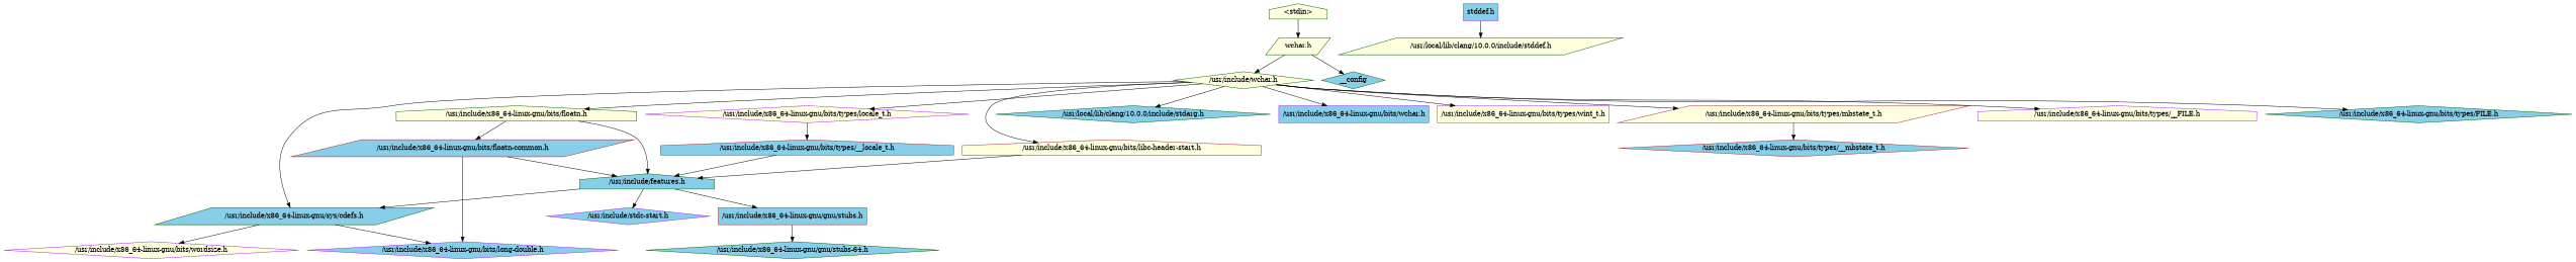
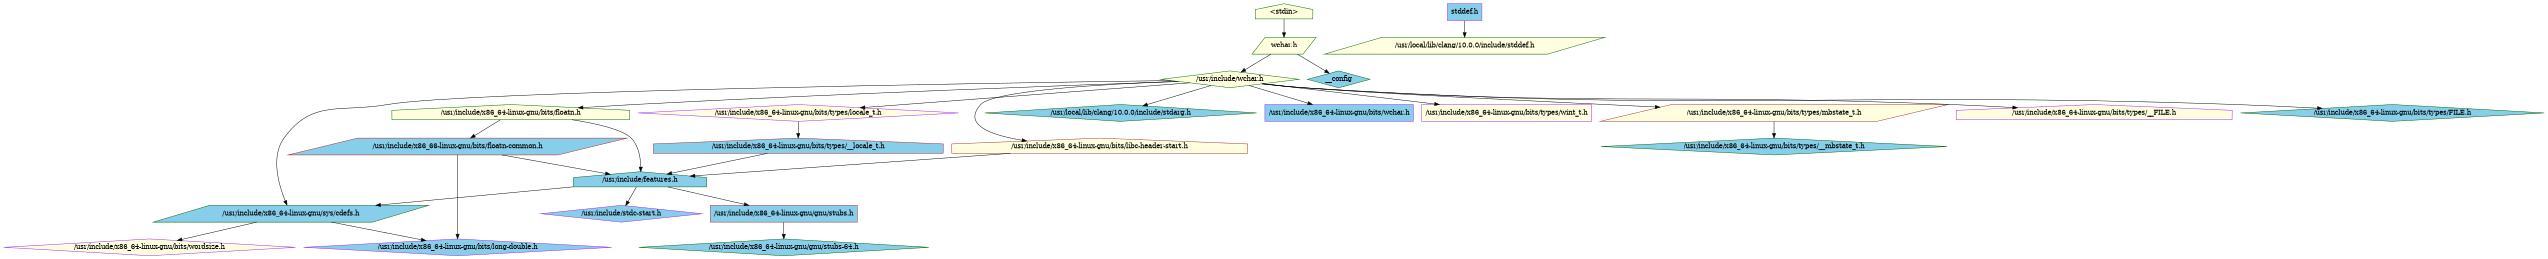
  digraph {
    node [color=darkgreen fillcolor=skyblue shape=diamond style=filled]
    n1 [fillcolor=lightyellow label="\<stdin\>" shape=house]
    n2 [fillcolor=lightyellow label="wchar.h" shape=parallelogram]
    n3 [fillcolor=lightyellow label="/usr/include/wchar.h"]
    n4 [label=__config]
    n5 [color=brown fillcolor=lightyellow label="/usr/include/x86_64-linux-gnu/bits/libc-header-start.h" shape=house]
    n6 [fillcolor=lightyellow label="/usr/include/x86_64-linux-gnu/bits/floatn.h" shape=house]
    n7 [label="/usr/local/lib/clang/10.0.0/include/stdarg.h"]
    n8 [color=purple label="/usr/include/x86_64-linux-gnu/bits/wchar.h" shape=box]
    n9 [color=purple fillcolor=lightyellow label="/usr/include/x86_64-linux-gnu/bits/types/wint_t.h" shape=box]
    n10 [color=brown fillcolor=lightyellow label="/usr/include/x86_64-linux-gnu/bits/types/mbstate_t.h" shape=parallelogram]
    n11 [color=purple fillcolor=lightyellow label="/usr/include/x86_64-linux-gnu/bits/types/__FILE.h" shape=house]
    n12 [label="/usr/include/x86_64-linux-gnu/bits/types/FILE.h"]
    n13 [color=purple fillcolor=lightyellow label="/usr/include/x86_64-linux-gnu/bits/types/locale_t.h"]
    n14 [label="/usr/include/x86_64-linux-gnu/sys/cdefs.h" shape=parallelogram]
    n15 [label="/usr/include/features.h" shape=house]
-   n16 [color=brown label="/usr/include/x86_64-linux-gnu/bits/floatn-common.h" shape=parallelogram]
+   n16 [color=brown label="/usr/include/x86_66-linux-gnu/bits/floatn-common.h" shape=parallelogram]
    n17 [color=purple label="stddef.h" shape=box]
    n18 [fillcolor=lightyellow label="/usr/local/lib/clang/10.0.0/include/stddef.h" shape=parallelogram]
-   n19 [color=brown label="/usr/include/x86_64-linux-gnu/bits/types/__mbstate_t.h"]
+   n19 [label="/usr/include/x86_64-linux-gnu/bits/types/__mbstate_t.h"]
    n20 [color=brown label="/usr/include/x86_64-linux-gnu/bits/types/__locale_t.h" shape=house]
    n21 [color=purple label="/usr/include/stdc-start.h"]
    n22 [color=brown label="/usr/include/x86_64-linux-gnu/gnu/stubs.h" shape=box]
    n23 [color=purple label="/usr/include/x86_64-linux-gnu/bits/long-double.h"]
    n24 [color=purple fillcolor=lightyellow label="/usr/include/x86_64-linux-gnu/bits/wordsize.h"]
    n25 [label="/usr/include/x86_64-linux-gnu/gnu/stubs-64.h"]
    n1 -> n2
    n2 -> n3
    n2 -> n4
    n3 -> n5
    n3 -> n6
    n3 -> n7
    n3 -> n8
    n3 -> n9
    n3 -> n10
    n3 -> n11
    n3 -> n12
    n3 -> n13
    n3 -> n14
    n5 -> n15
    n6 -> n15
    n6 -> n16
    n10 -> n19
    n13 -> n20
    n14 -> n23
    n14 -> n24
    n15 -> n14
    n15 -> n21
    n15 -> n22
    n16 -> n15
    n16 -> n23
    n17 -> n18
    n20 -> n15
    n22 -> n25
  }
